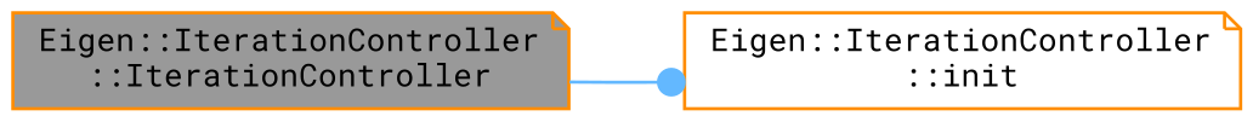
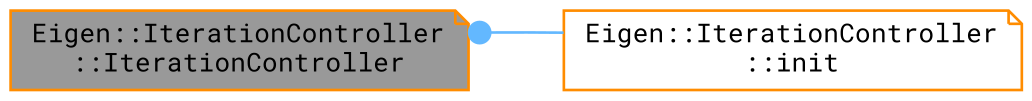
  digraph {
    rankdir=LR
    fontname="Roboto Mono"
    node [color=darkorange fontname="Roboto Mono" fontsize=10 shape=note style=filled]
    n1 [fillcolor=grey60 fontcolor=black height=0.2 label="Eigen::IterationController\l::IterationController" width=0.4]
    n2 [fillcolor=white height=0.2 label="Eigen::IterationController\l::init" width=0.4]
-   n1 -> n2 [color=steelblue1 fontname="Roboto Mono" fontsize=10 labelfontname=Helvetica labelfontsize=10 style=solid arrowhead=dot]
+   n2 -> n1 [color=steelblue1 fontname="Roboto Mono" fontsize=10 labelfontname=Helvetica labelfontsize=10 style=solid arrowhead=dot]
  }
